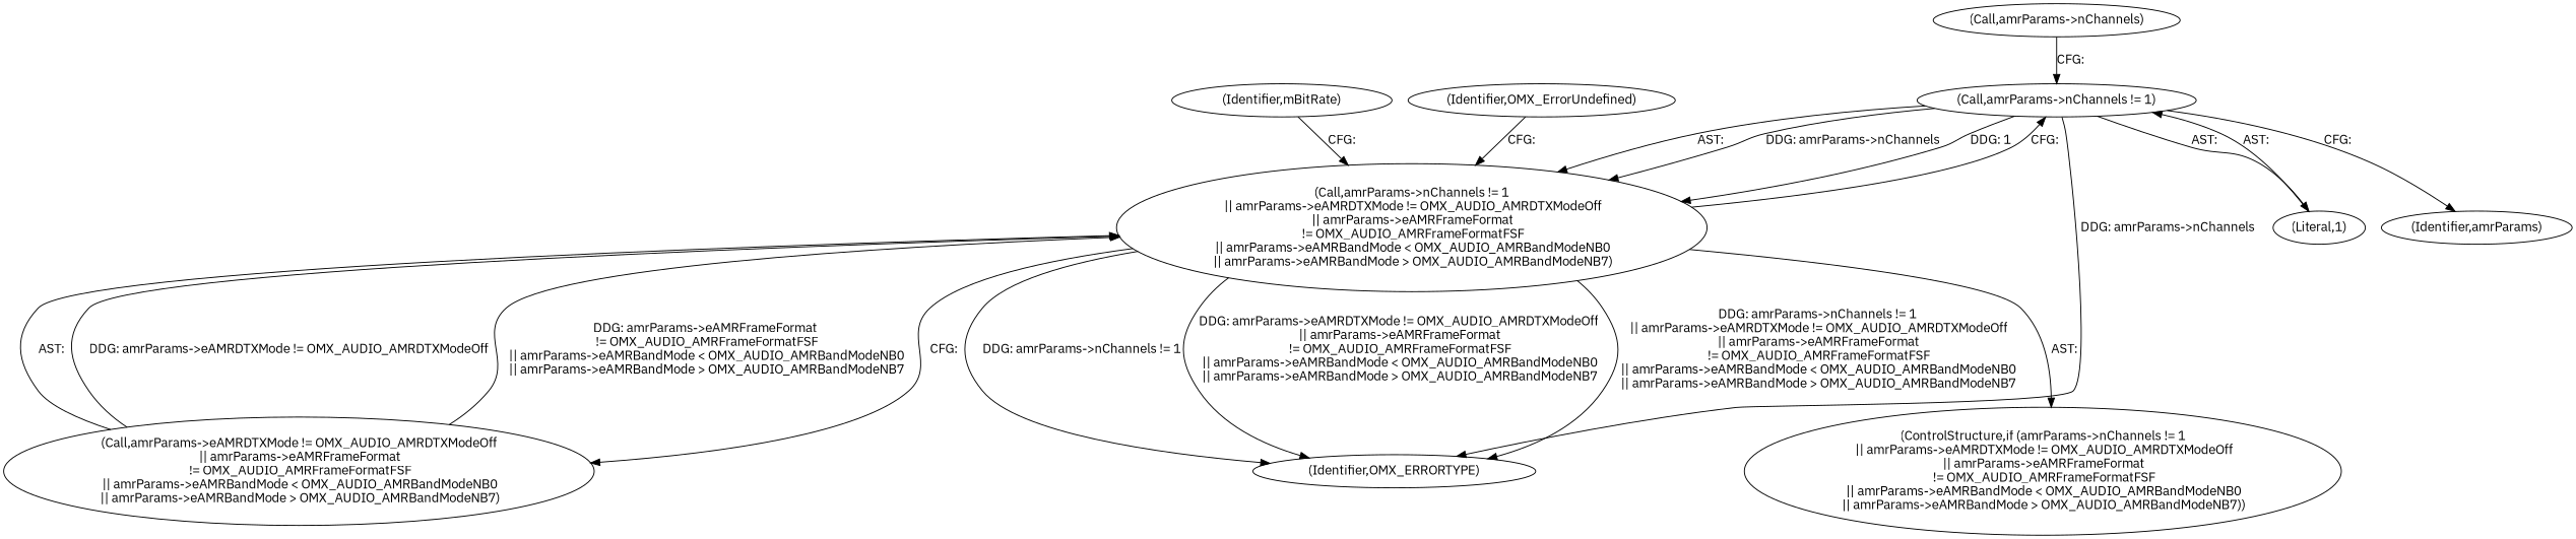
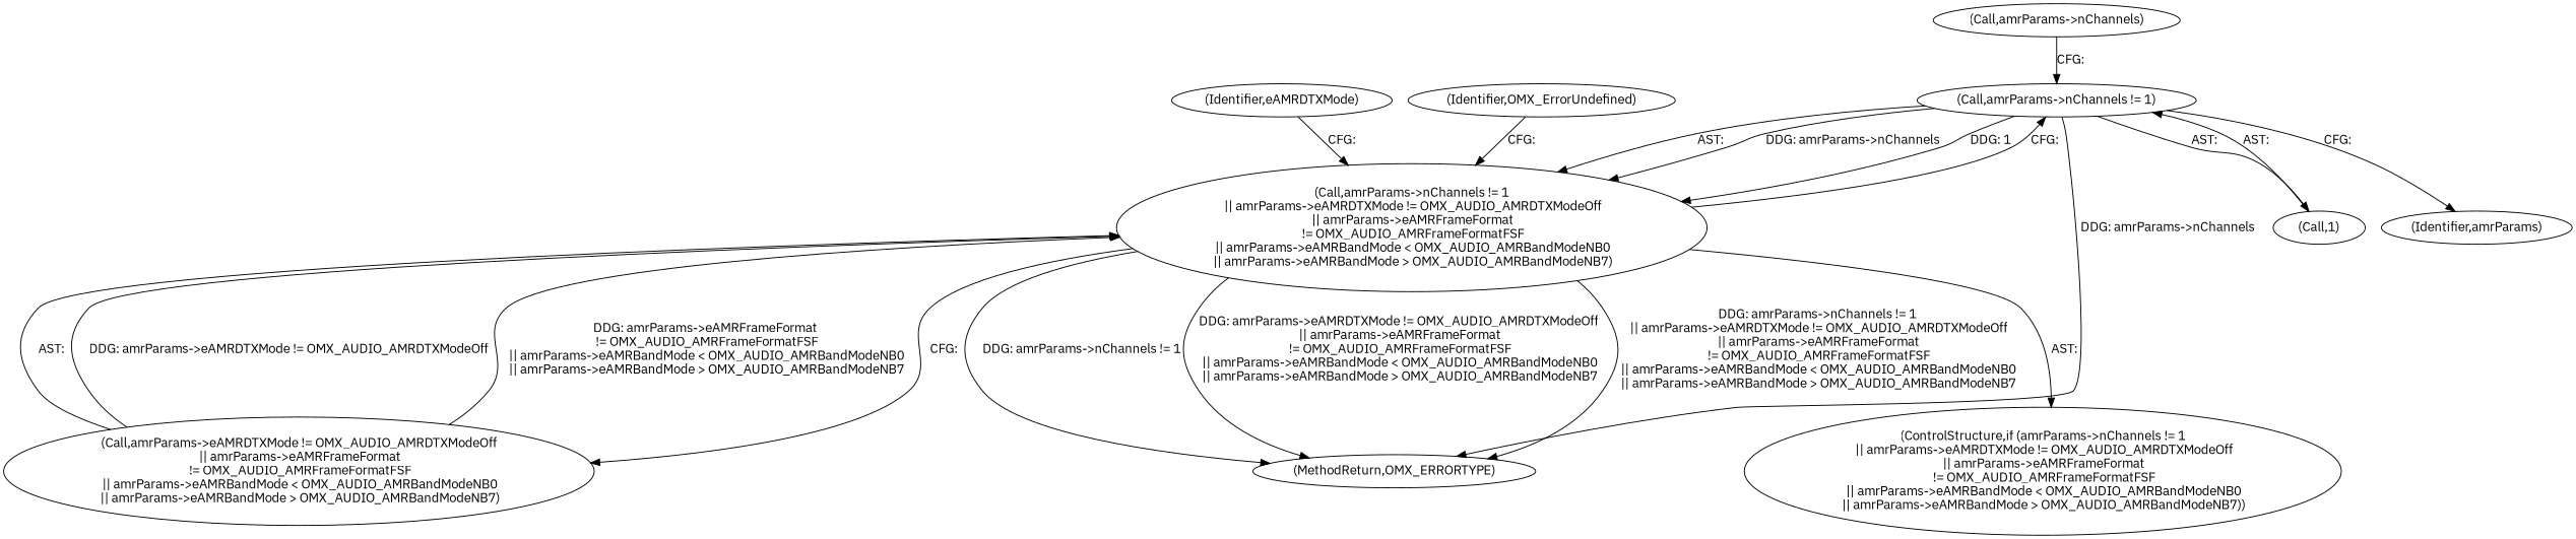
  digraph {
    fontname="IBM Plex Sans"
    node [fontname="IBM Plex Sans"]
    edge [fontname="IBM Plex Sans"]
    n1 [label="(Call,amrParams->nChannels != 1)"]
    n2 [label="(Call,amrParams->nChannels != 1\n || amrParams->eAMRDTXMode != OMX_AUDIO_AMRDTXModeOff\n || amrParams->eAMRFrameFormat\n != OMX_AUDIO_AMRFrameFormatFSF\n || amrParams->eAMRBandMode < OMX_AUDIO_AMRBandModeNB0\n || amrParams->eAMRBandMode > OMX_AUDIO_AMRBandModeNB7)"]
-   n3 [label="(Identifier,OMX_ERRORTYPE)"]
-   n4 [label="(Literal,1)"]
+   n3 [label="(MethodReturn,OMX_ERRORTYPE)"]
+   n4 [label="(Call,1)"]
    n5 [label="(Identifier,amrParams)"]
    n6 [label="(Call,amrParams->eAMRDTXMode != OMX_AUDIO_AMRDTXModeOff\n || amrParams->eAMRFrameFormat\n != OMX_AUDIO_AMRFrameFormatFSF\n || amrParams->eAMRBandMode < OMX_AUDIO_AMRBandModeNB0\n || amrParams->eAMRBandMode > OMX_AUDIO_AMRBandModeNB7)"]
    n7 [label="(ControlStructure,if (amrParams->nChannels != 1\n || amrParams->eAMRDTXMode != OMX_AUDIO_AMRDTXModeOff\n || amrParams->eAMRFrameFormat\n != OMX_AUDIO_AMRFrameFormatFSF\n || amrParams->eAMRBandMode < OMX_AUDIO_AMRBandModeNB0\n || amrParams->eAMRBandMode > OMX_AUDIO_AMRBandModeNB7))"]
    n8 [label="(Call,amrParams->nChannels)"]
-   n9 [label="(Identifier,mBitRate)"]
+   n9 [label="(Identifier,eAMRDTXMode)"]
    n10 [label="(Identifier,OMX_ErrorUndefined)"]
    n1 -> n2 [label="AST: "]
    n1 -> n2 [label="DDG: amrParams->nChannels"]
    n1 -> n2 [label="DDG: 1"]
    n1 -> n3 [label="DDG: amrParams->nChannels"]
    n1 -> n4 [label="AST: "]
    n1 -> n5 [label="CFG: "]
    n2 -> n1 [label="CFG: "]
    n2 -> n3 [label="DDG: amrParams->nChannels != 1\n || amrParams->eAMRDTXMode != OMX_AUDIO_AMRDTXModeOff\n || amrParams->eAMRFrameFormat\n != OMX_AUDIO_AMRFrameFormatFSF\n || amrParams->eAMRBandMode < OMX_AUDIO_AMRBandModeNB0\n || amrParams->eAMRBandMode > OMX_AUDIO_AMRBandModeNB7"]
    n2 -> n3 [label="DDG: amrParams->nChannels != 1"]
    n2 -> n3 [label="DDG: amrParams->eAMRDTXMode != OMX_AUDIO_AMRDTXModeOff\n || amrParams->eAMRFrameFormat\n != OMX_AUDIO_AMRFrameFormatFSF\n || amrParams->eAMRBandMode < OMX_AUDIO_AMRBandModeNB0\n || amrParams->eAMRBandMode > OMX_AUDIO_AMRBandModeNB7"]
    n2 -> n6 [label="CFG: "]
    n2 -> n7 [label="AST: "]
    n4 -> n1 [label="AST: "]
    n6 -> n2 [label="AST: "]
    n6 -> n2 [label="DDG: amrParams->eAMRDTXMode != OMX_AUDIO_AMRDTXModeOff"]
    n6 -> n2 [label="DDG: amrParams->eAMRFrameFormat\n != OMX_AUDIO_AMRFrameFormatFSF\n || amrParams->eAMRBandMode < OMX_AUDIO_AMRBandModeNB0\n || amrParams->eAMRBandMode > OMX_AUDIO_AMRBandModeNB7"]
    n8 -> n1 [label="CFG: "]
    n9 -> n2 [label="CFG: "]
    n10 -> n2 [label="CFG: "]
  }
